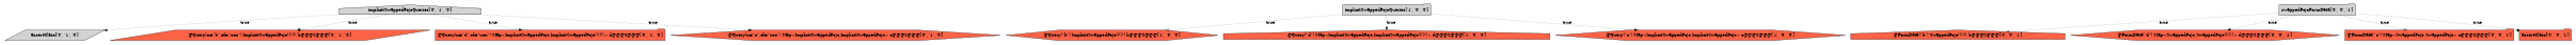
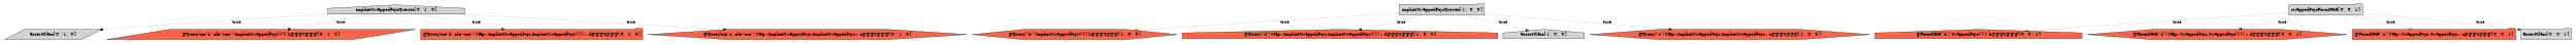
  digraph {
    node [fillcolor=tomato shape=folder style=filled]
    edge [arrowhead=normal style=dotted]
    n1 [fillcolor=lightgray label="implicitSwappedPojoQueries['0', '1', '0']" shape=house]
    n2 [fillcolor=lightgray label="assertClass['0', '1', '0']" shape=parallelogram]
    n3 [label="@Query(n=\"b\",cf=\"uon\") ImplicitSwappedPojo(((((( b@@@2@@@['0', '1', '0']" shape=parallelogram]
    n4 [label="@Query(n=\"d\",cf=\"uon\") Map<ImplicitSwappedPojo,ImplicitSwappedPojo((((((> d@@@2@@@['0', '1', '0']"]
    n5 [label="@Query(n=\"c\",cf=\"uon\") Map<ImplicitSwappedPojo,ImplicitSwappedPojo> c@@@2@@@['0', '1', '0']" shape=hexagon]
    n6 [fillcolor=lightgray label="implicitSwappedPojoQueries['1', '0', '0']"]
    n7 [label="@Query(\"b\") ImplicitSwappedPojo(((((( b@@@2@@@['1', '0', '0']" shape=hexagon]
    n8 [label="@Query(\"d\") Map<ImplicitSwappedPojo,ImplicitSwappedPojo((((((> d@@@2@@@['1', '0', '0']" shape=house]
+   n9 [fillcolor=lightgray label="assertClass['1', '0', '0']" shape=house]
    n10 [label="@Query(\"c\") Map<ImplicitSwappedPojo,ImplicitSwappedPojo> c@@@2@@@['1', '0', '0']" shape=hexagon]
    n11 [label="@FormData(\"b\") SwappedPojo(((((( b@@@2@@@['0', '0', '1']" shape=house]
    n12 [label="@FormData(\"d\") Map<SwappedPojo,SwappedPojo((((((> d@@@2@@@['0', '0', '1']" shape=hexagon]
    n13 [label="@FormData(\"c\") Map<SwappedPojo,SwappedPojo> c@@@2@@@['0', '0', '1']"]
-   n14 [label="assertClass['0', '0', '1']"]
+   n14 [fillcolor=lightgray label="assertClass['0', '0', '1']"]
    n15 [fillcolor=lightgray label="swappedPojoFormData['0', '0', '1']"]
-   n1 -> n2 [label=true]
+   n1 -> n2 [arrowhead=dot label=true]
    n1 -> n3 [arrowhead=dot label=true]
    n1 -> n4 [label=true]
    n1 -> n5 [label=true]
    n6 -> n7 [arrowhead=onormal label=true]
    n6 -> n8 [label=true]
+   n6 -> n9 [label=true]
    n6 -> n10 [label=true]
    n15 -> n11 [arrowhead=onormal label=true]
    n15 -> n12 [label=true]
    n15 -> n13 [arrowhead=onormal label=true]
-   n15 -> n14 [arrowhead=dot label=true]
+   n15 -> n14 [label=true]
  }
